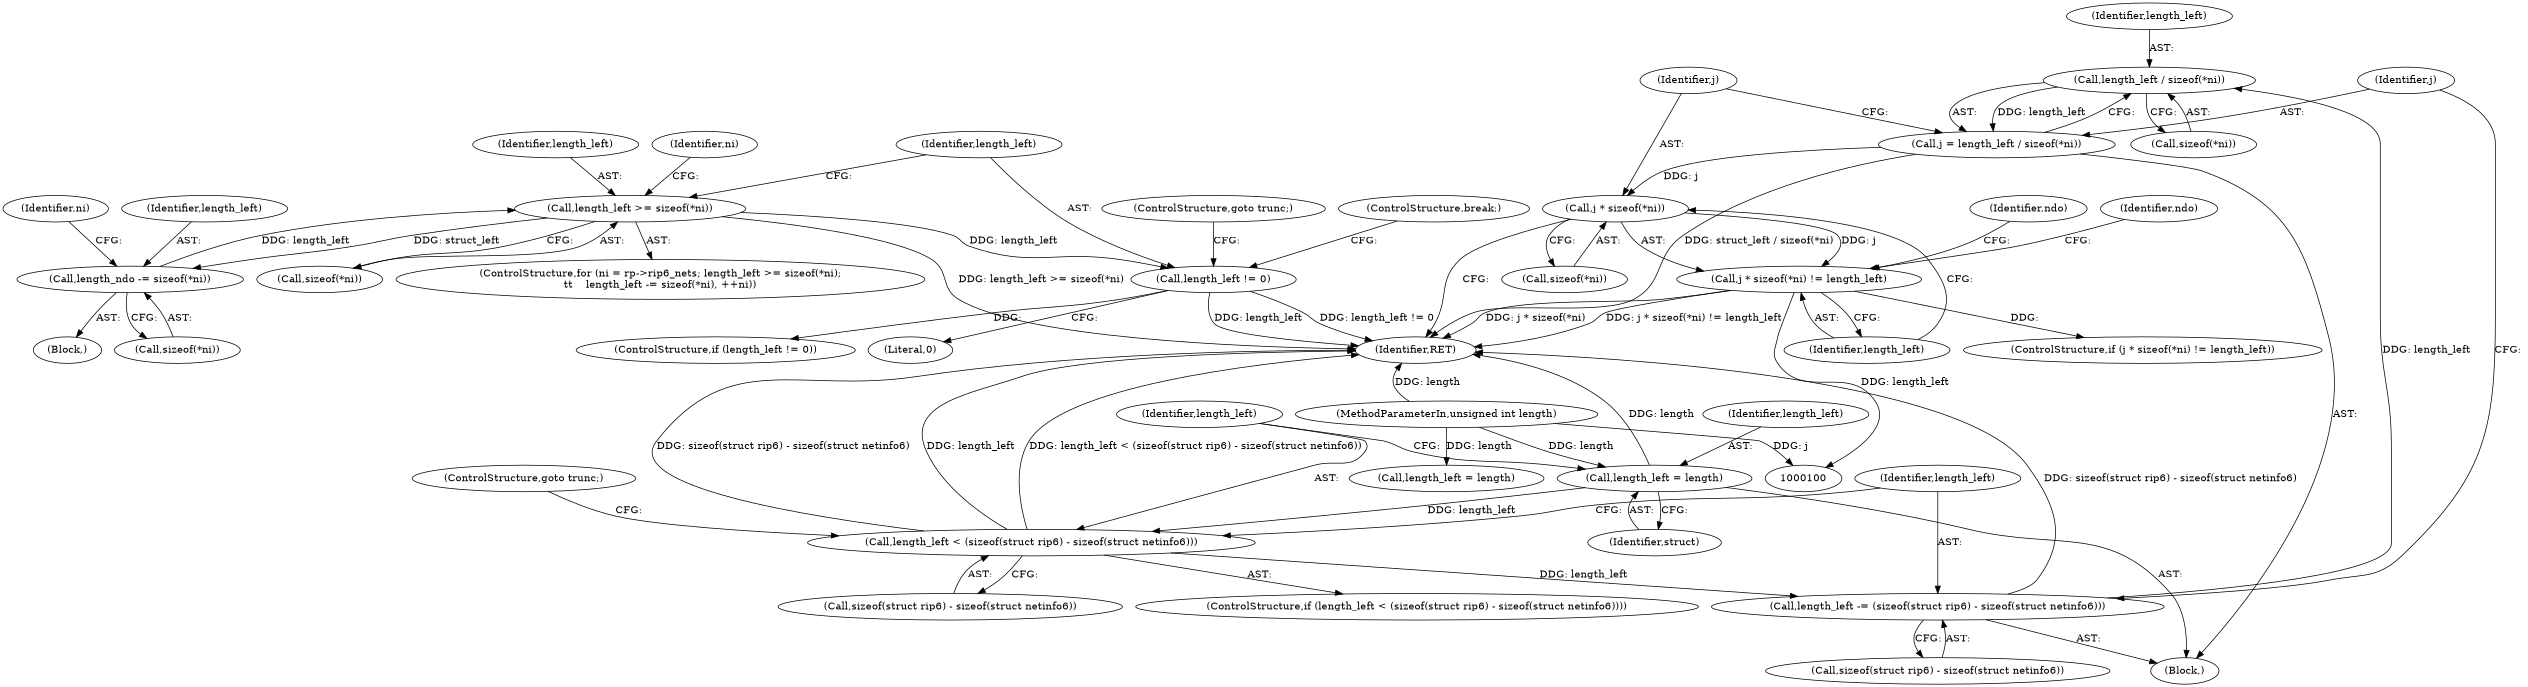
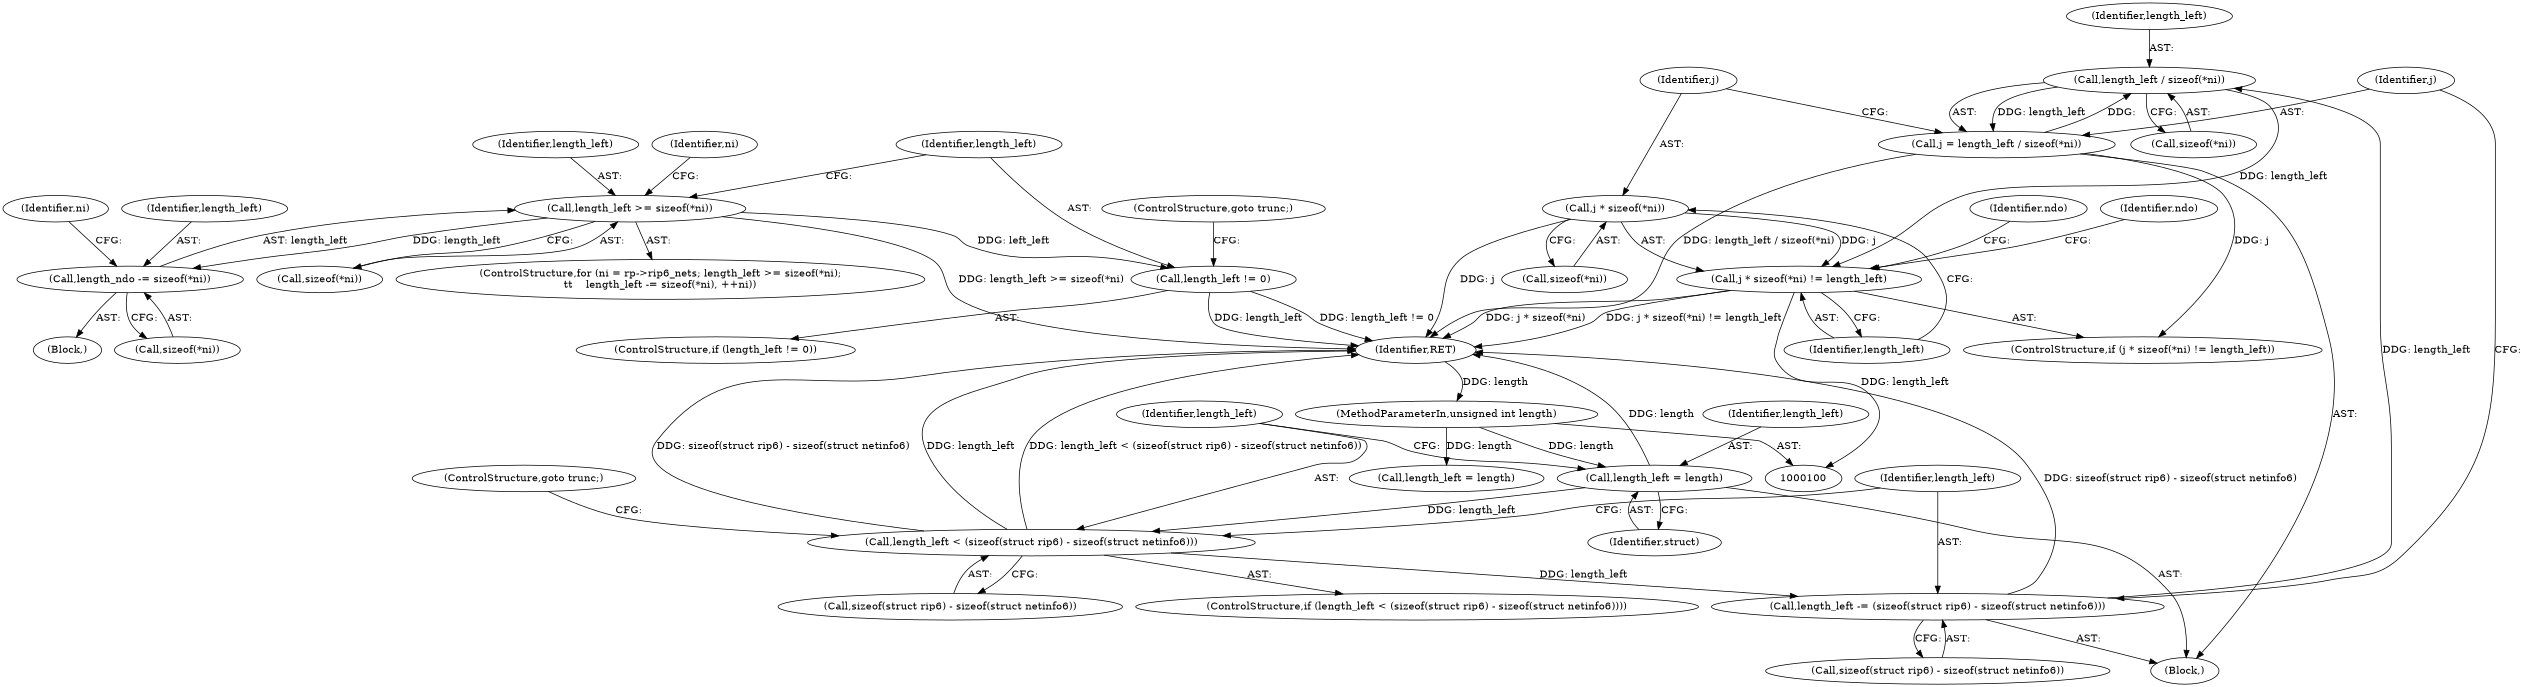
  digraph {
    n1 [label="(Call,length_left / sizeof(*ni))"]
    n2 [label="(Call,j = length_left / sizeof(*ni))"]
    n3 [label="(Call,j * sizeof(*ni) != length_left)"]
    n4 [label="(Call,sizeof(*ni))"]
    n5 [label="(Block,)"]
    n6 [label="(Identifier,RET)"]
    n7 [label="(Call,j * sizeof(*ni))"]
    1000100
    n9 [label="(Identifier,length_left)"]
    n10 [label="(ControlStructure,if (j * sizeof(*ni) != length_left))"]
    n11 [label="(Call,length_left -= (sizeof(struct rip6) - sizeof(struct netinfo6)))"]
    n12 [label="(Call,sizeof(struct rip6) - sizeof(struct netinfo6))"]
    n13 [label="(Call,length_left < (sizeof(struct rip6) - sizeof(struct netinfo6)))"]
    n14 [label="(ControlStructure,if (length_left < (sizeof(struct rip6) - sizeof(struct netinfo6))))"]
    n15 [label="(Call,sizeof(struct rip6) - sizeof(struct netinfo6))"]
    n16 [label="(Call,length_left = length)"]
    n17 [label="(Identifier,struct)"]
    n18 [label="(MethodParameterIn,unsigned int length)"]
    n19 [label="(Call,length_left = length)"]
    n20 [label="(Call,sizeof(*ni))"]
    n21 [label="(Call,length_left >= sizeof(*ni))"]
    n22 [label="(Call,length_ndo -= sizeof(*ni))"]
    n23 [label="(Call,length_left != 0)"]
    n24 [label="(ControlStructure,for (ni = rp->rip6_nets; length_left >= sizeof(*ni);\n\t\t    length_left -= sizeof(*ni), ++ni))"]
    n25 [label="(Call,sizeof(*ni))"]
    n26 [label="(Call,sizeof(*ni))"]
    n27 [label="(Block,)"]
    n28 [label="(ControlStructure,if (length_left != 0))"]
-   n29 [label="(Literal,0)"]
    n30 [label="(Identifier,j)"]
    n31 [label="(Identifier,length_left)"]
    n32 [label="(Identifier,length_left)"]
    n33 [label="(Identifier,length_left)"]
-   n34 [label="(ControlStructure,break;)"]
    n35 [label="(Identifier,length_left)"]
    n36 [label="(Identifier,ni)"]
    n37 [label="(Identifier,ndo)"]
    n38 [label="(Identifier,ni)"]
    n39 [label="(Identifier,length_left)"]
    n40 [label="(Identifier,ndo)"]
    n41 [label="(ControlStructure,goto trunc;)"]
    n42 [label="(Identifier,length_left)"]
    n43 [label="(Identifier,j)"]
    n44 [label="(ControlStructure,goto trunc;)"]
    n45 [label="(Identifier,length_left)"]
    n1 -> n2 [label="AST: "]
    n1 -> n2 [label="DDG: length_left"]
+   n1 -> n3 [label="DDG: length_left"]
    n1 -> n4 [label="CFG: "]
-   n2 -> n1 [label="CFG: "]
+   n2 -> n1 [label="DDG: "]
    n2 -> n5 [label="AST: "]
-   n2 -> n6 [label="DDG: struct_left / sizeof(*ni)"]
-   n2 -> n7 [label="DDG: j"]
+   n2 -> n6 [label="DDG: length_left / sizeof(*ni)"]
+   n2 -> n10 [label="DDG: j"]
    n3 -> n6 [label="DDG: j * sizeof(*ni) != length_left"]
    n3 -> n6 [label="DDG: j * sizeof(*ni)"]
    n3 -> 1000100 [label="DDG: length_left"]
    n3 -> n9 [label="CFG: "]
-   n3 -> n10 [label="DDG: "]
+   n3 -> n10 [label="AST: "]
    n4 -> n1 [label="AST: "]
    n7 -> n3 [label="AST: "]
    n7 -> n3 [label="DDG: j"]
-   n7 -> n6 [label="CFG: "]
+   n7 -> n6 [label="DDG: j"]
    n7 -> n20 [label="CFG: "]
    n9 -> n3 [label="AST: "]
    n9 -> n7 [label="CFG: "]
    n11 -> n1 [label="DDG: length_left"]
    n11 -> n5 [label="AST: "]
    n11 -> n6 [label="DDG: sizeof(struct rip6) - sizeof(struct netinfo6)"]
    n11 -> n12 [label="CFG: "]
    n12 -> n11 [label="AST: "]
    n13 -> n6 [label="DDG: sizeof(struct rip6) - sizeof(struct netinfo6)"]
    n13 -> n6 [label="DDG: length_left"]
    n13 -> n6 [label="DDG: length_left < (sizeof(struct rip6) - sizeof(struct netinfo6))"]
    n13 -> n11 [label="DDG: length_left"]
    n13 -> n14 [label="AST: "]
    n13 -> n15 [label="CFG: "]
    n15 -> n13 [label="AST: "]
    n16 -> n5 [label="AST: "]
    n16 -> n6 [label="DDG: length"]
    n16 -> n13 [label="DDG: length_left"]
    n16 -> n17 [label="CFG: "]
    n17 -> n16 [label="AST: "]
-   n18 -> n6 [label="DDG: length"]
-   n18 -> 1000100 [label="DDG: j"]
+   n6 -> n18 [label="DDG: length"]
+   n18 -> 1000100 [label="AST: "]
    n18 -> n16 [label="DDG: length"]
    n18 -> n19 [label="DDG: length"]
    n20 -> n7 [label="AST: "]
    n21 -> n6 [label="DDG: length_left >= sizeof(*ni)"]
-   n21 -> n22 [label="DDG: struct_left"]
-   n21 -> n23 [label="DDG: length_left"]
+   n21 -> n22 [label="DDG: length_left"]
+   n21 -> n23 [label="DDG: left_left"]
    n21 -> n24 [label="AST: "]
    n21 -> n25 [label="CFG: "]
-   n22 -> n21 [label="DDG: length_left"]
+   n22 -> n21 [label="AST: length_left"]
    n22 -> n26 [label="CFG: "]
    n22 -> n27 [label="AST: "]
    n23 -> n6 [label="DDG: length_left"]
    n23 -> n6 [label="DDG: length_left != 0"]
-   n23 -> n28 [label="DDG: "]
-   n23 -> n29 [label="CFG: "]
+   n23 -> n28 [label="AST: "]
    n25 -> n21 [label="AST: "]
    n26 -> n22 [label="AST: "]
    n30 -> n2 [label="CFG: "]
    n30 -> n7 [label="AST: "]
    n31 -> n16 [label="AST: "]
    n32 -> n21 [label="AST: "]
    n33 -> n22 [label="AST: "]
-   n34 -> n23 [label="CFG: "]
    n35 -> n1 [label="AST: "]
    n36 -> n22 [label="CFG: "]
    n37 -> n3 [label="CFG: "]
    n38 -> n21 [label="CFG: "]
    n39 -> n21 [label="CFG: "]
    n39 -> n23 [label="AST: "]
    n40 -> n3 [label="CFG: "]
    n41 -> n13 [label="CFG: "]
    n42 -> n13 [label="AST: "]
    n42 -> n16 [label="CFG: "]
    n43 -> n2 [label="AST: "]
    n43 -> n11 [label="CFG: "]
    n44 -> n23 [label="CFG: "]
    n45 -> n11 [label="AST: "]
    n45 -> n13 [label="CFG: "]
  }
